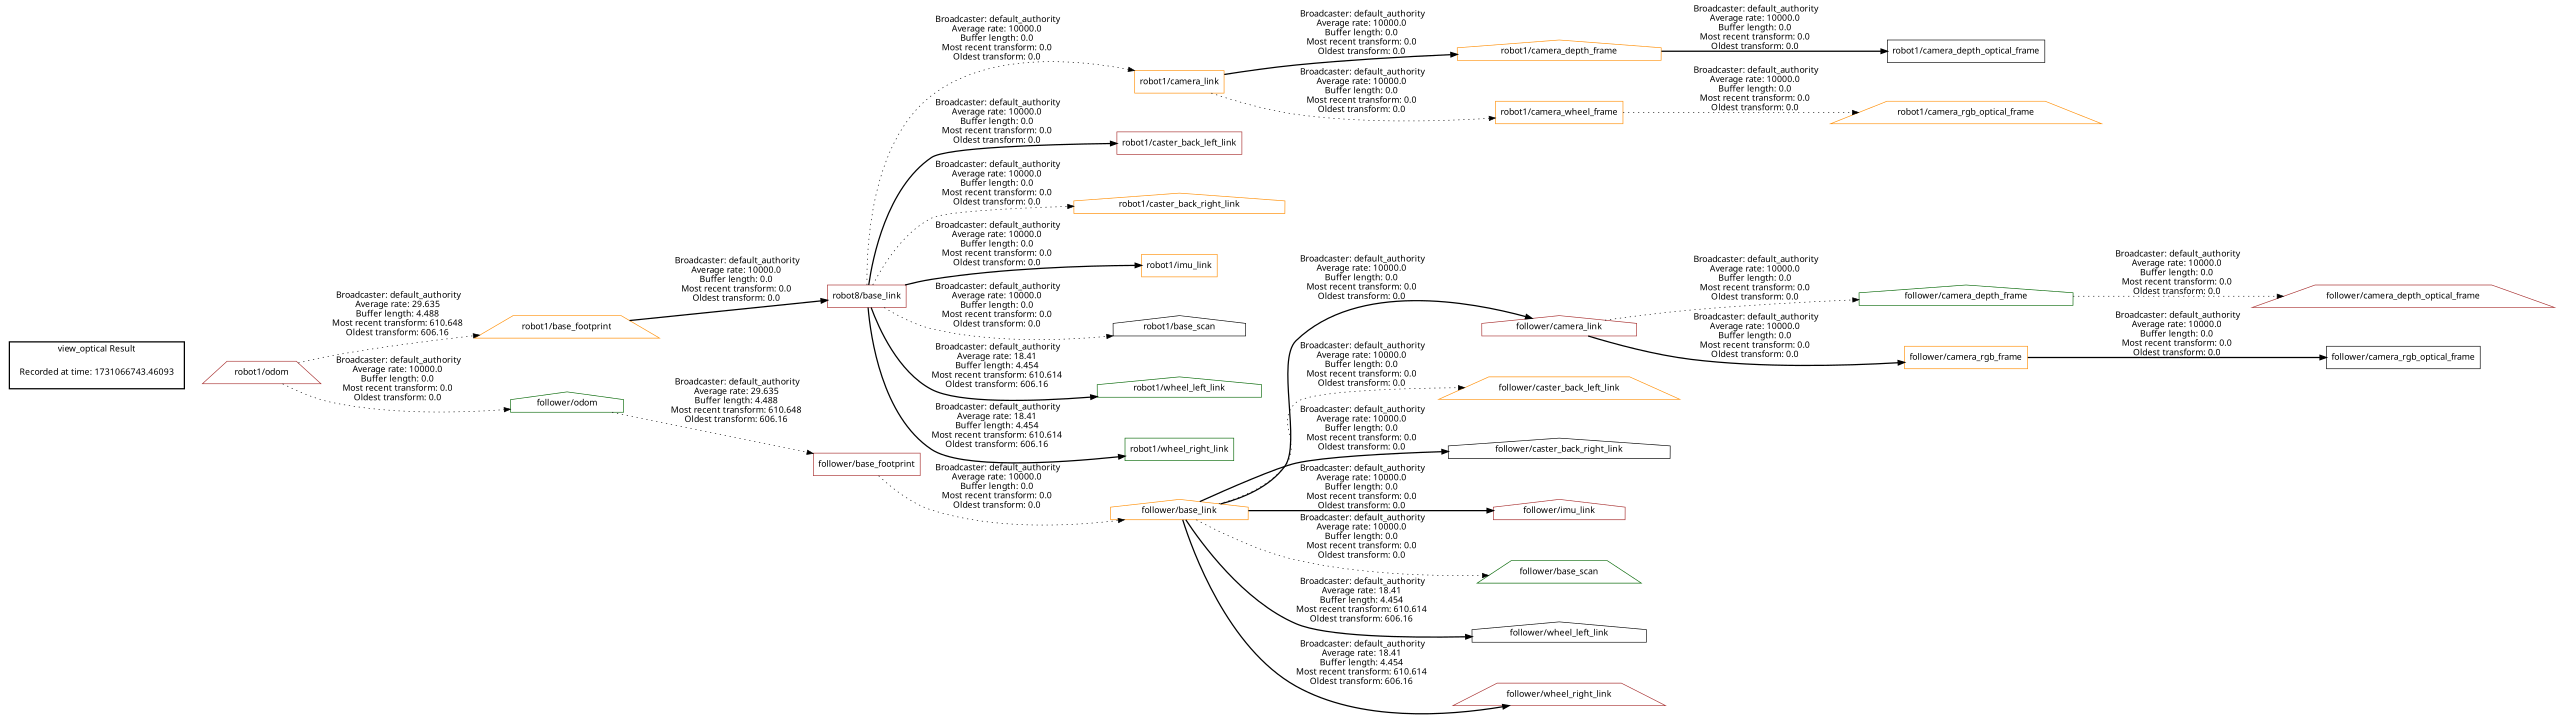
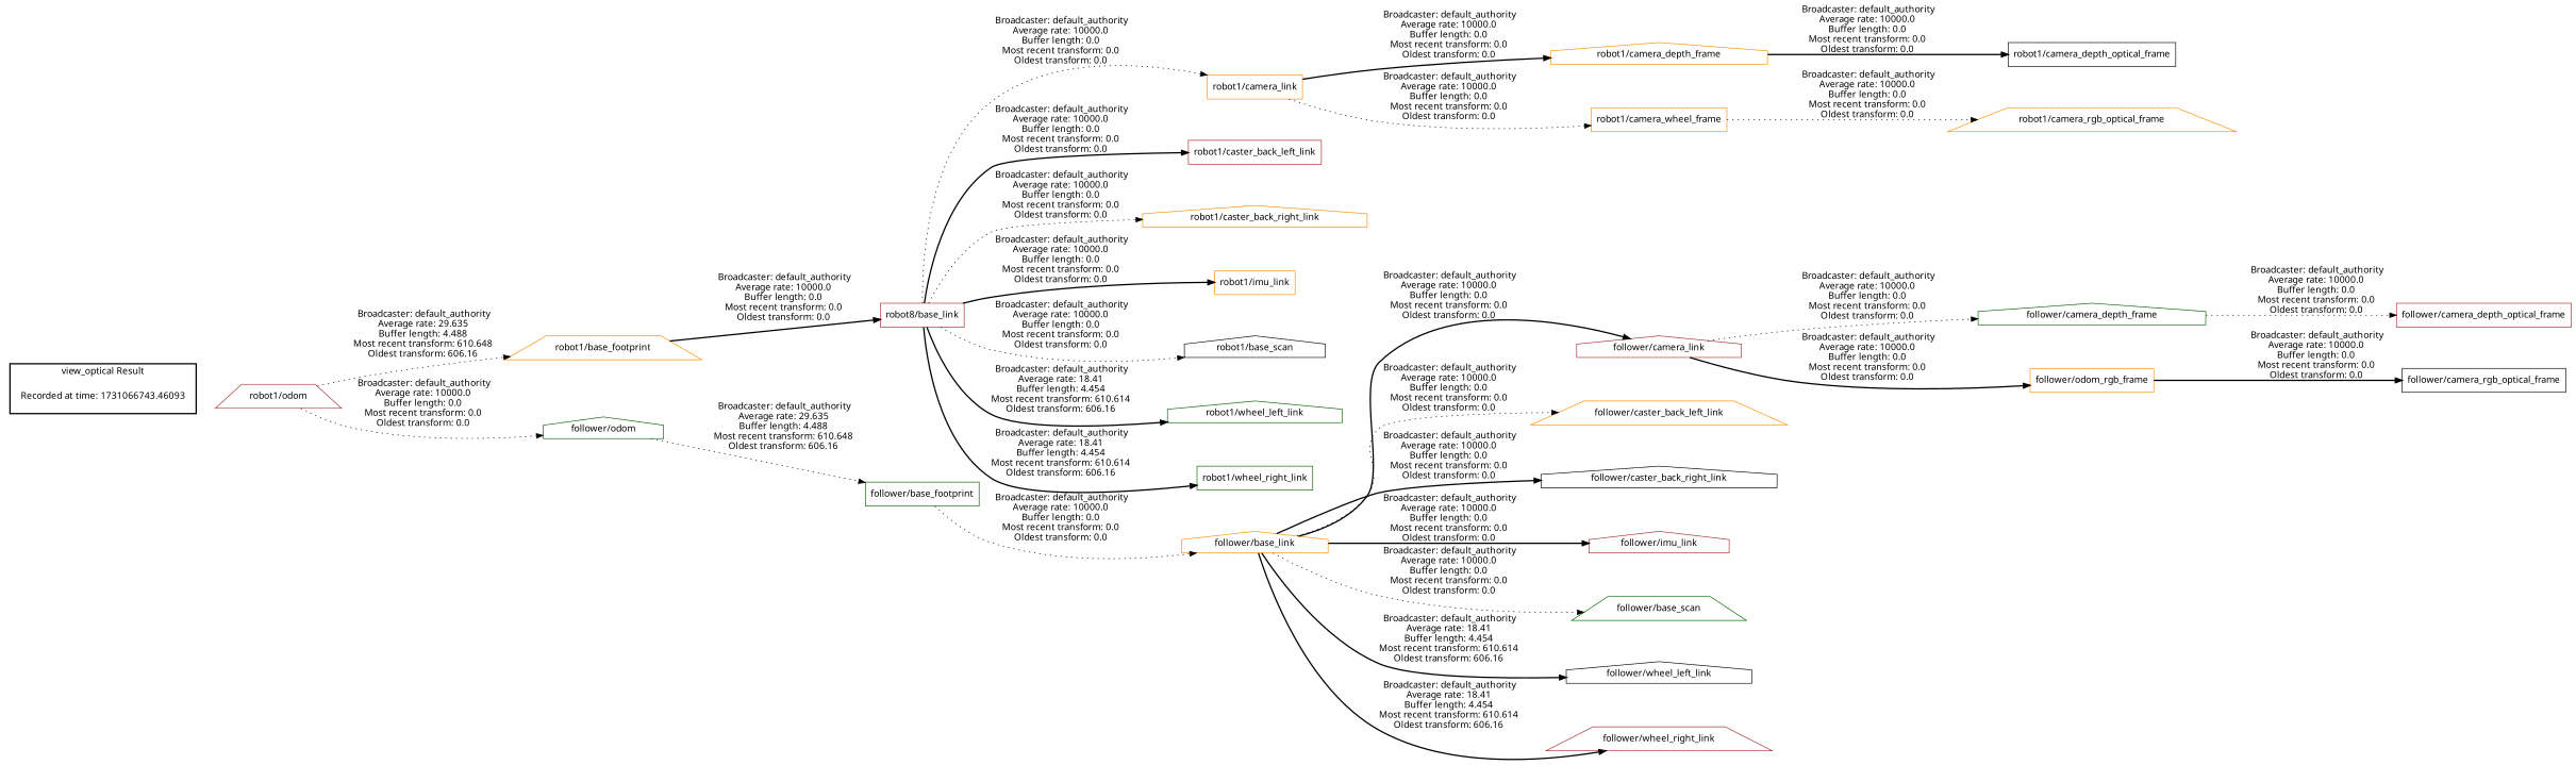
  digraph {
    fontname="Noto Sans"
    rankdir=LR
    node [color=darkorange fontname="Noto Sans" shape=house]
    edge [fontname="Noto Sans" style=bold]
    "Recorded at time: 1731066743.46093" [color=darkgreen shape=plaintext]
    "robot1/odom" [color=brown shape=trapezium]
    "robot1/base_footprint" [shape=trapezium]
    "follower/odom" [color=darkgreen]
    n5 [color=brown label="robot8/base_link" shape=box]
-   "follower/base_footprint" [color=brown shape=box]
+   "follower/base_footprint" [color=darkgreen shape=box]
    "robot1/camera_link" [shape=box]
    "robot1/caster_back_left_link" [color=brown shape=box]
    "robot1/caster_back_right_link"
    "robot1/imu_link" [shape=box]
    "robot1/base_scan" [color=black]
    "robot1/wheel_left_link" [color=darkgreen]
    "robot1/wheel_right_link" [color=darkgreen shape=box]
    "robot1/camera_depth_frame"
    n15 [label="robot1/camera_wheel_frame" shape=box]
    "robot1/camera_depth_optical_frame" [color=black shape=box]
    "robot1/camera_rgb_optical_frame" [shape=trapezium]
    "follower/base_link"
    "follower/camera_link" [color=brown]
    "follower/caster_back_left_link" [shape=trapezium]
    "follower/caster_back_right_link" [color=black]
    "follower/imu_link" [color=brown]
    "follower/base_scan" [color=darkgreen shape=trapezium]
    "follower/wheel_left_link" [color=black]
    "follower/wheel_right_link" [color=brown shape=trapezium]
    "follower/camera_depth_frame" [color=darkgreen]
-   "follower/camera_rgb_frame" [shape=box]
-   "follower/camera_depth_optical_frame" [color=brown shape=trapezium]
+   "follower/camera_rgb_frame" [shape=box label="follower/odom_rgb_frame"]
+   "follower/camera_depth_optical_frame" [color=brown shape=box]
    "follower/camera_rgb_optical_frame" [color=black shape=box]
    subgraph cluster_1 {
      color=black
      label="view_optical Result"
      style=bold
      "Recorded at time: 1731066743.46093"
    }
    "Recorded at time: 1731066743.46093" -> "robot1/odom" [style=invis]
    "robot1/odom" -> "robot1/base_footprint" [label=" Broadcaster: default_authority\nAverage rate: 29.635\nBuffer length: 4.488\nMost recent transform: 610.648\nOldest transform: 606.16\n" style=dotted]
    "robot1/odom" -> "follower/odom" [label=" Broadcaster: default_authority\nAverage rate: 10000.0\nBuffer length: 0.0\nMost recent transform: 0.0\nOldest transform: 0.0\n" style=dotted]
    "robot1/base_footprint" -> n5 [label=" Broadcaster: default_authority\nAverage rate: 10000.0\nBuffer length: 0.0\nMost recent transform: 0.0\nOldest transform: 0.0\n"]
    "follower/odom" -> "follower/base_footprint" [label=" Broadcaster: default_authority\nAverage rate: 29.635\nBuffer length: 4.488\nMost recent transform: 610.648\nOldest transform: 606.16\n" style=dotted]
    n5 -> "robot1/camera_link" [label=" Broadcaster: default_authority\nAverage rate: 10000.0\nBuffer length: 0.0\nMost recent transform: 0.0\nOldest transform: 0.0\n" style=dotted]
    n5 -> "robot1/caster_back_left_link" [label=" Broadcaster: default_authority\nAverage rate: 10000.0\nBuffer length: 0.0\nMost recent transform: 0.0\nOldest transform: 0.0\n"]
    n5 -> "robot1/caster_back_right_link" [label=" Broadcaster: default_authority\nAverage rate: 10000.0\nBuffer length: 0.0\nMost recent transform: 0.0\nOldest transform: 0.0\n" style=dotted]
    n5 -> "robot1/imu_link" [label=" Broadcaster: default_authority\nAverage rate: 10000.0\nBuffer length: 0.0\nMost recent transform: 0.0\nOldest transform: 0.0\n"]
    n5 -> "robot1/base_scan" [label=" Broadcaster: default_authority\nAverage rate: 10000.0\nBuffer length: 0.0\nMost recent transform: 0.0\nOldest transform: 0.0\n" style=dotted]
    n5 -> "robot1/wheel_left_link" [label=" Broadcaster: default_authority\nAverage rate: 18.41\nBuffer length: 4.454\nMost recent transform: 610.614\nOldest transform: 606.16\n"]
    n5 -> "robot1/wheel_right_link" [label=" Broadcaster: default_authority\nAverage rate: 18.41\nBuffer length: 4.454\nMost recent transform: 610.614\nOldest transform: 606.16\n"]
    "follower/base_footprint" -> "follower/base_link" [label=" Broadcaster: default_authority\nAverage rate: 10000.0\nBuffer length: 0.0\nMost recent transform: 0.0\nOldest transform: 0.0\n" style=dotted]
    "robot1/camera_link" -> "robot1/camera_depth_frame" [label=" Broadcaster: default_authority\nAverage rate: 10000.0\nBuffer length: 0.0\nMost recent transform: 0.0\nOldest transform: 0.0\n"]
    "robot1/camera_link" -> n15 [label=" Broadcaster: default_authority\nAverage rate: 10000.0\nBuffer length: 0.0\nMost recent transform: 0.0\nOldest transform: 0.0\n" style=dotted]
    "robot1/camera_depth_frame" -> "robot1/camera_depth_optical_frame" [label=" Broadcaster: default_authority\nAverage rate: 10000.0\nBuffer length: 0.0\nMost recent transform: 0.0\nOldest transform: 0.0\n"]
    n15 -> "robot1/camera_rgb_optical_frame" [label=" Broadcaster: default_authority\nAverage rate: 10000.0\nBuffer length: 0.0\nMost recent transform: 0.0\nOldest transform: 0.0\n" style=dotted]
    "follower/base_link" -> "follower/camera_link" [label=" Broadcaster: default_authority\nAverage rate: 10000.0\nBuffer length: 0.0\nMost recent transform: 0.0\nOldest transform: 0.0\n"]
    "follower/base_link" -> "follower/caster_back_left_link" [label=" Broadcaster: default_authority\nAverage rate: 10000.0\nBuffer length: 0.0\nMost recent transform: 0.0\nOldest transform: 0.0\n" style=dotted]
    "follower/base_link" -> "follower/caster_back_right_link" [label=" Broadcaster: default_authority\nAverage rate: 10000.0\nBuffer length: 0.0\nMost recent transform: 0.0\nOldest transform: 0.0\n"]
    "follower/base_link" -> "follower/imu_link" [label=" Broadcaster: default_authority\nAverage rate: 10000.0\nBuffer length: 0.0\nMost recent transform: 0.0\nOldest transform: 0.0\n"]
    "follower/base_link" -> "follower/base_scan" [label=" Broadcaster: default_authority\nAverage rate: 10000.0\nBuffer length: 0.0\nMost recent transform: 0.0\nOldest transform: 0.0\n" style=dotted]
    "follower/base_link" -> "follower/wheel_left_link" [label=" Broadcaster: default_authority\nAverage rate: 18.41\nBuffer length: 4.454\nMost recent transform: 610.614\nOldest transform: 606.16\n"]
    "follower/base_link" -> "follower/wheel_right_link" [label=" Broadcaster: default_authority\nAverage rate: 18.41\nBuffer length: 4.454\nMost recent transform: 610.614\nOldest transform: 606.16\n"]
    "follower/camera_link" -> "follower/camera_depth_frame" [label=" Broadcaster: default_authority\nAverage rate: 10000.0\nBuffer length: 0.0\nMost recent transform: 0.0\nOldest transform: 0.0\n" style=dotted]
    "follower/camera_link" -> "follower/camera_rgb_frame" [label=" Broadcaster: default_authority\nAverage rate: 10000.0\nBuffer length: 0.0\nMost recent transform: 0.0\nOldest transform: 0.0\n"]
    "follower/camera_depth_frame" -> "follower/camera_depth_optical_frame" [label=" Broadcaster: default_authority\nAverage rate: 10000.0\nBuffer length: 0.0\nMost recent transform: 0.0\nOldest transform: 0.0\n" style=dotted]
    "follower/camera_rgb_frame" -> "follower/camera_rgb_optical_frame" [label=" Broadcaster: default_authority\nAverage rate: 10000.0\nBuffer length: 0.0\nMost recent transform: 0.0\nOldest transform: 0.0\n"]
  }
